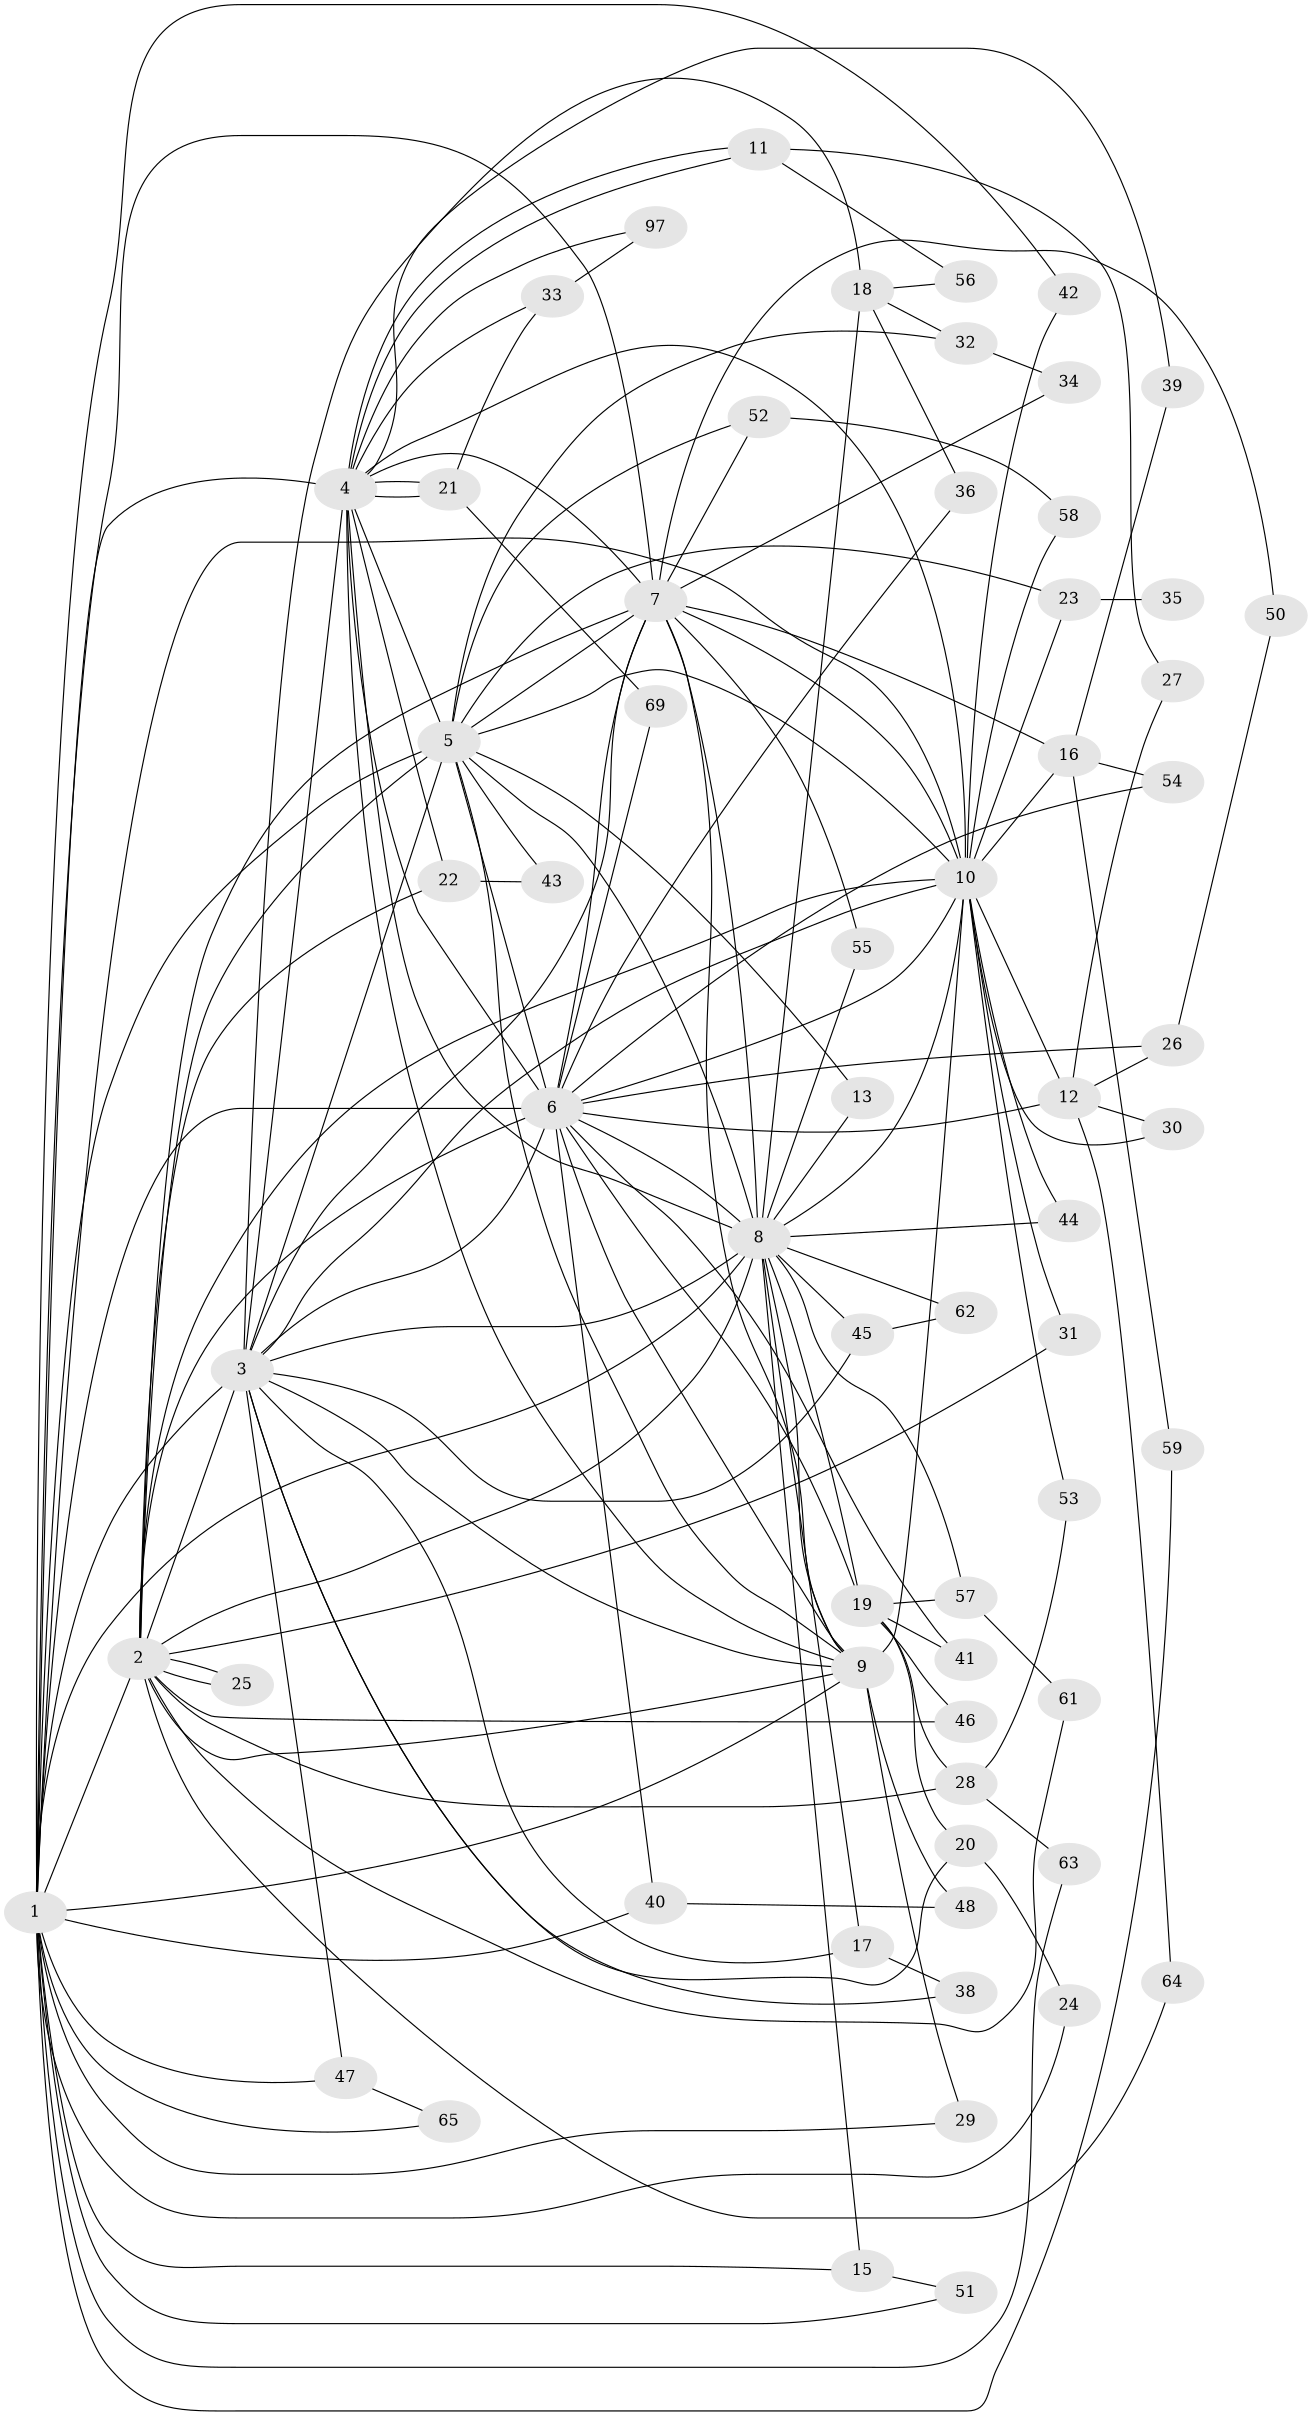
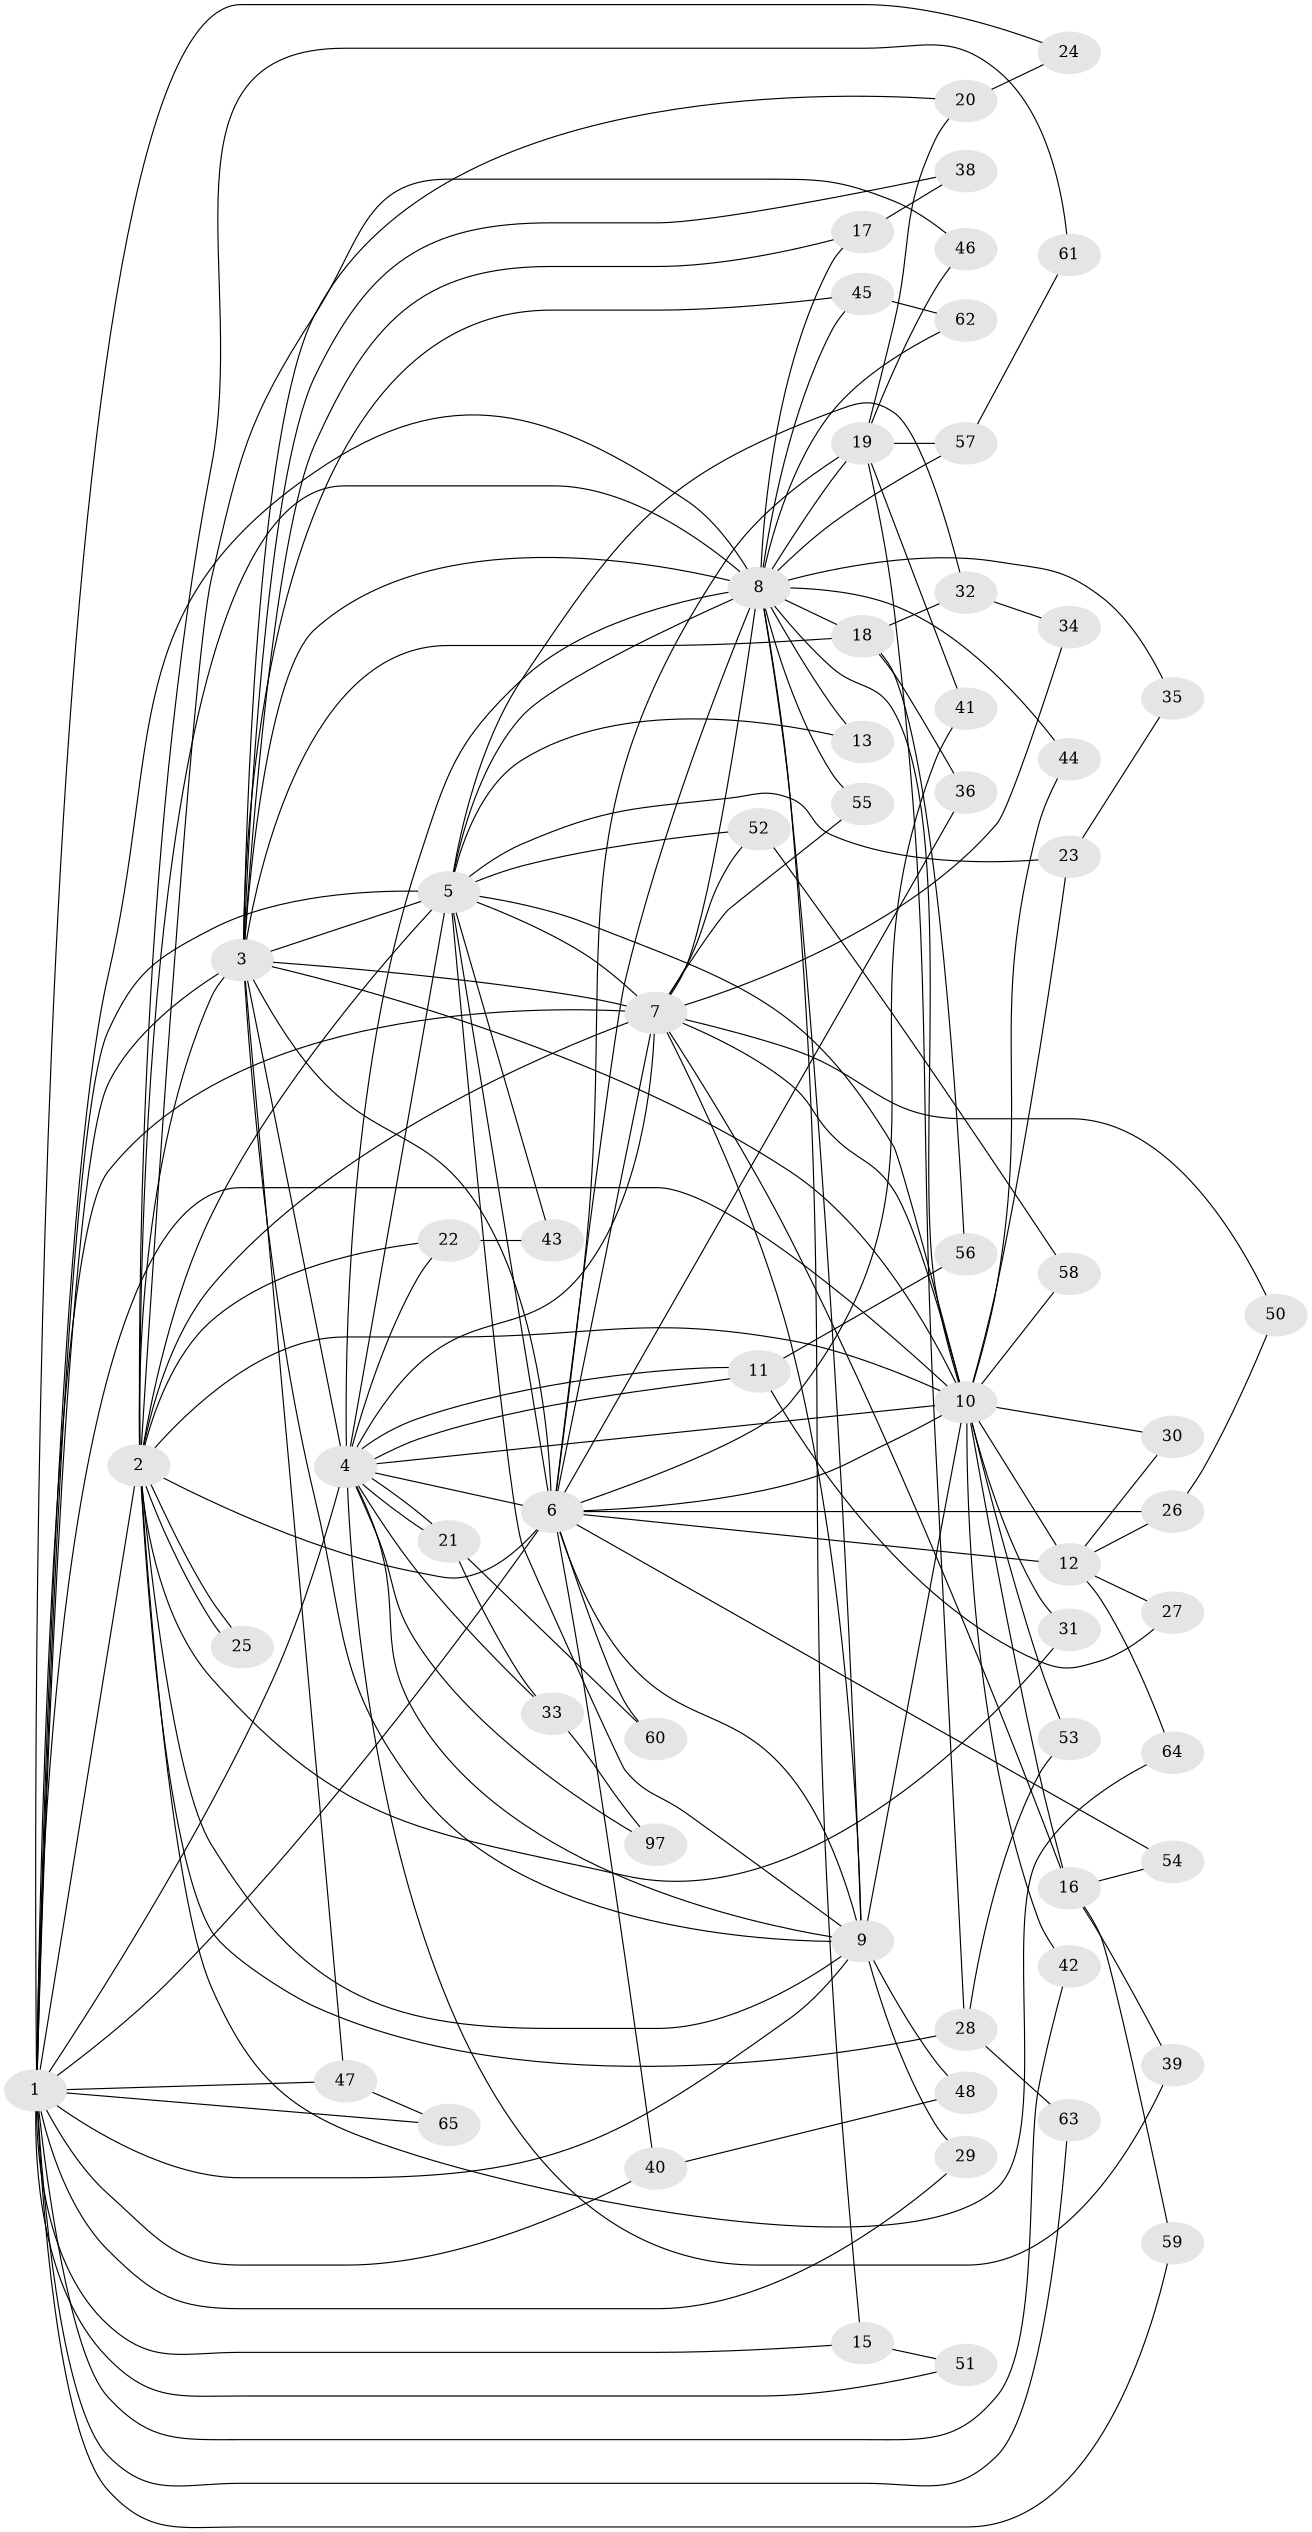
  graph {
    rankdir=LR
    node [color=gray90 style=filled]
    1
    2
    3
    4
    5
    6
    7
    8
    9
    10
    15
    24
    29
    40
    42
    47
    51
    59
    63
    65
    22
    25
    28
    31
    46
    61
    64
    17
    18
    20
    38
    45
    11
    21
    33
    n36 [label=97]
    39
    13
    23
    32
    43
    52
    12
    19
    26
    36
    41
    54
-   60 [label=69]
+   60
    16
    34
    50
    55
    35
    44
    57
    62
    48
    30
    53
    58
    56
    27
    1 -- 2
    1 -- 3
    1 -- 4
    1 -- 5
    1 -- 6
    1 -- 7
    1 -- 8
    1 -- 9
    1 -- 10
    1 -- 15
    1 -- 24
    1 -- 29
    1 -- 40
    1 -- 42
    1 -- 47
    1 -- 51
    1 -- 59
    1 -- 63
    1 -- 65
    2 -- 3
    2 -- 5
    2 -- 6
    2 -- 7
    2 -- 8
    2 -- 9
    2 -- 10
    2 -- 22
    2 -- 25
    2 -- 25
    2 -- 28
    2 -- 31
    2 -- 46
    2 -- 61
    2 -- 64
    3 -- 4
    3 -- 5
    3 -- 6
    3 -- 7
    3 -- 8
    3 -- 9
    3 -- 10
    3 -- 47
    3 -- 17
    3 -- 18
    3 -- 20
    3 -- 38
    3 -- 45
    4 -- 5
    4 -- 6
    4 -- 7
    4 -- 8
    4 -- 9
    4 -- 10
    4 -- 22
    4 -- 11
    4 -- 11
    4 -- 21
    4 -- 21
    4 -- 33
    4 -- n36
    4 -- 39
    5 -- 6
    5 -- 7
    5 -- 8
    5 -- 9
    5 -- 10
    5 -- 13
    5 -- 23
    5 -- 32
    5 -- 43
    5 -- 52
    6 -- 7
    6 -- 8
    6 -- 9
    6 -- 10
    6 -- 40
    6 -- 12
    6 -- 19
    6 -- 26
    6 -- 36
    6 -- 41
    6 -- 54
    6 -- 60
    7 -- 8
    7 -- 9
    7 -- 10
    7 -- 52
    7 -- 16
    7 -- 34
    7 -- 50
    7 -- 55
    8 -- 9
    8 -- 10
    8 -- 15
    8 -- 17
    8 -- 18
    8 -- 45
    8 -- 13
    8 -- 19
    8 -- 55
+   8 -- 35
    8 -- 44
    8 -- 57
    8 -- 62
    9 -- 10
    9 -- 29
    9 -- 48
    10 -- 42
    10 -- 31
    10 -- 23
    10 -- 12
    10 -- 16
    10 -- 44
    10 -- 30
    10 -- 53
    10 -- 58
    15 -- 51
    40 -- 48
    47 -- 65
    22 -- 43
    28 -- 63
    28 -- 53
    17 -- 38
    18 -- 32
    18 -- 36
    18 -- 56
    20 -- 24
    45 -- 62
    11 -- 56
    11 -- 27
    21 -- 33
    21 -- 60
    33 -- n36
    23 -- 35
    32 -- 34
    52 -- 58
    12 -- 64
    12 -- 26
    12 -- 30
    12 -- 27
    19 -- 28
    19 -- 46
    19 -- 20
    19 -- 41
    19 -- 57
    26 -- 50
    16 -- 59
    16 -- 39
    16 -- 54
    57 -- 61
  }
